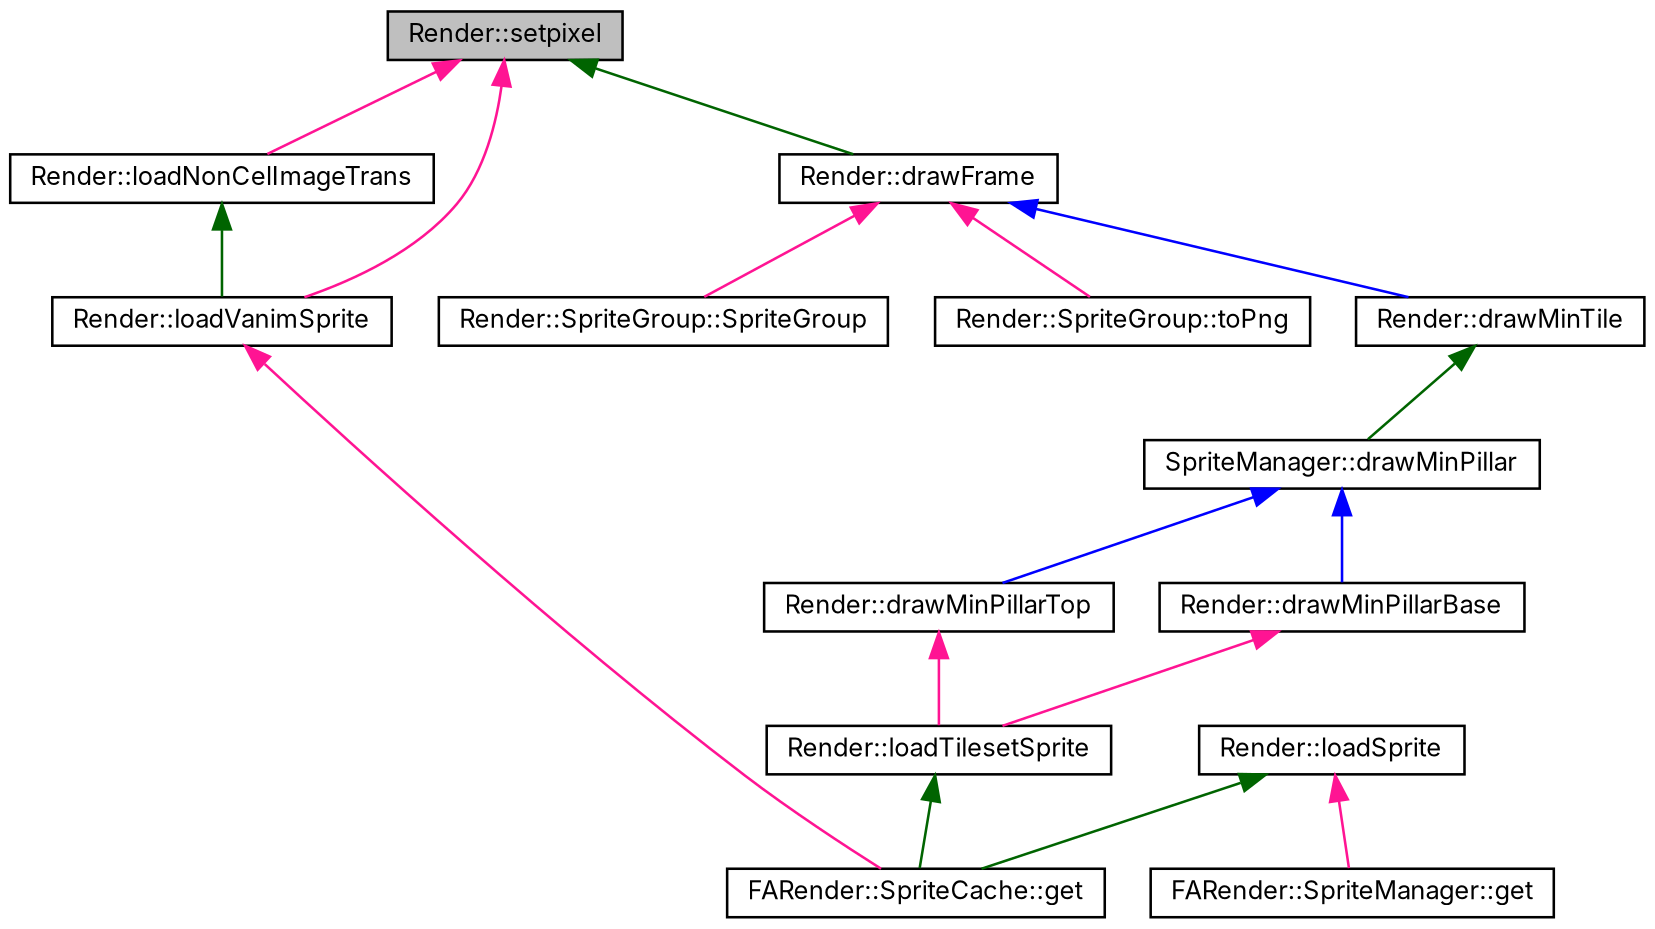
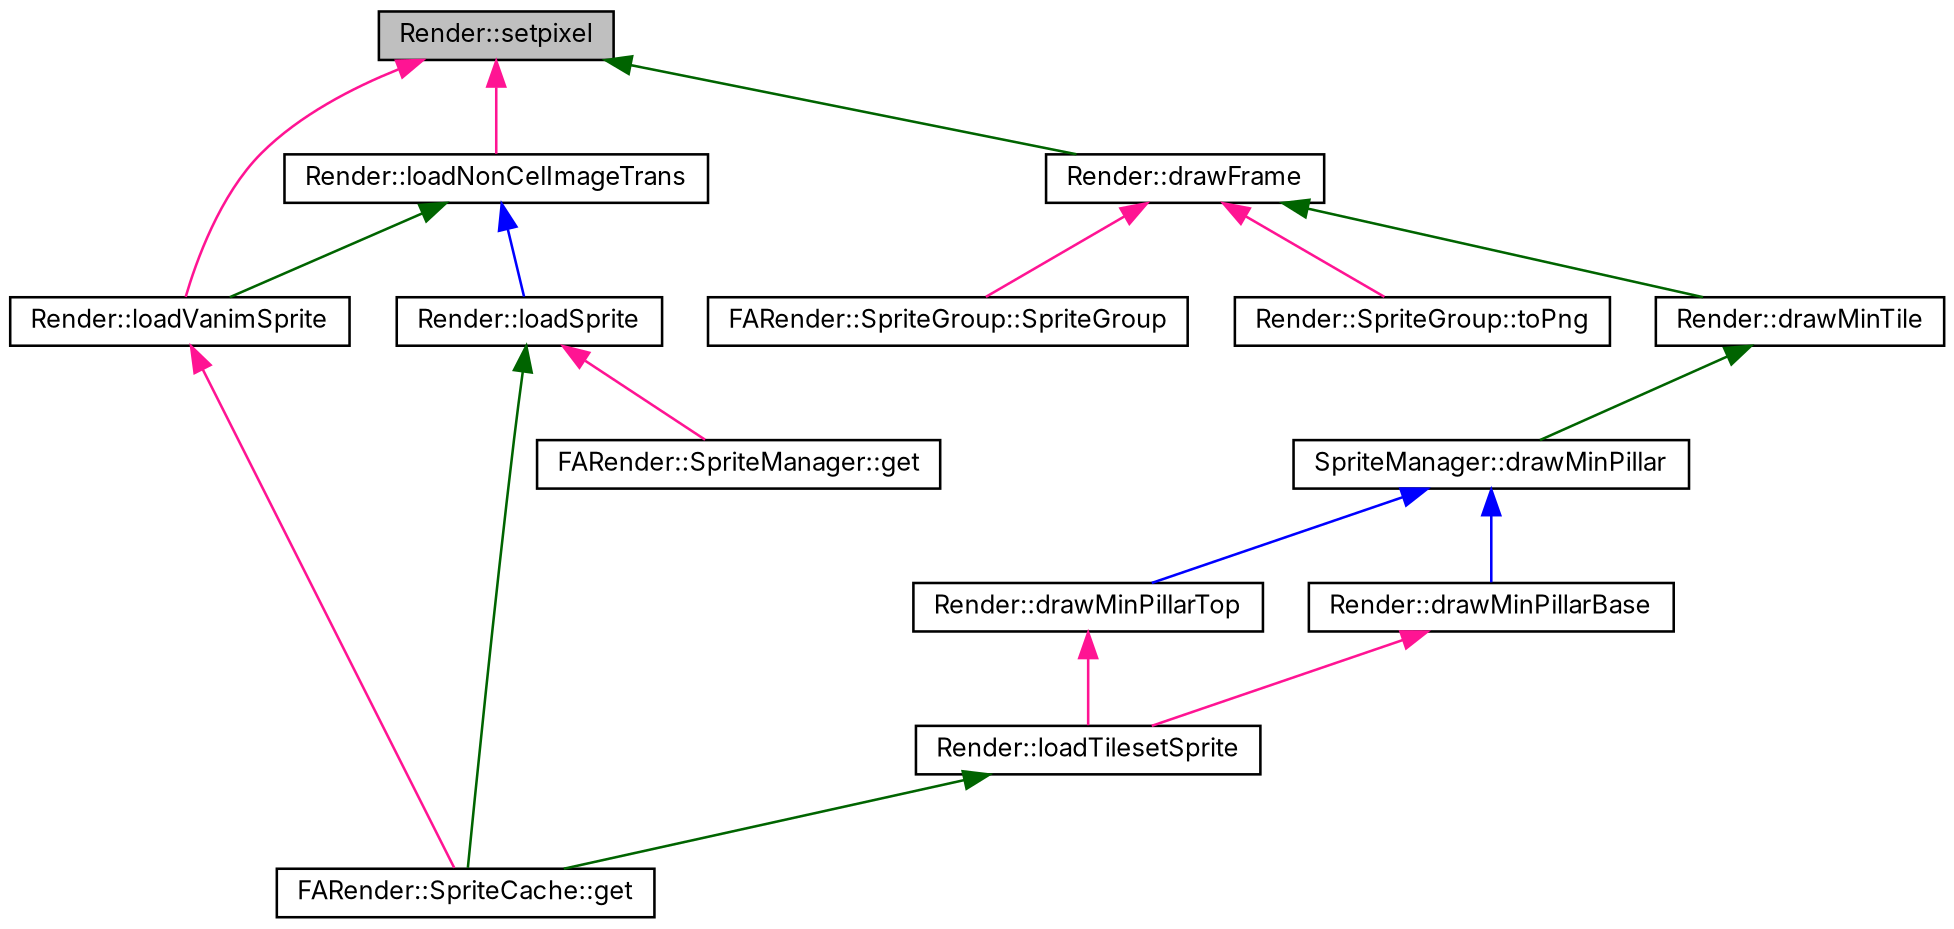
  digraph {
    fontname=Inter
    rankdir=TB
    node [color=black fillcolor=white fontname=Inter fontsize=10 shape=record style=filled]
    edge [color=deeppink dir=back fontname=Inter fontsize=10 labelfontname=Helvetica labelfontsize=10 style=solid]
    n1 [fillcolor=grey75 fontcolor=black height=0.2 label="Render::setpixel" width=0.4]
    n2 [height=0.2 label="Render::loadNonCelImageTrans" width=0.4]
    n3 [height=0.2 label="Render::loadVanimSprite" width=0.4]
    n4 [height=0.2 label="Render::drawFrame" width=0.4]
    n5 [height=0.2 label="Render::loadSprite" width=0.4]
    n6 [height=0.2 label="FARender::SpriteCache::get" width=0.4]
-   n7 [height=0.2 label="Render::SpriteGroup::SpriteGroup" width=0.4]
+   n7 [height=0.2 label="FARender::SpriteGroup::SpriteGroup" width=0.4]
    n8 [height=0.2 label="Render::SpriteGroup::toPng" width=0.4]
    n9 [height=0.2 label="Render::drawMinTile" width=0.4]
    n10 [height=0.2 label="FARender::SpriteManager::get" width=0.4]
    n11 [height=0.2 label="SpriteManager::drawMinPillar" width=0.4]
    n12 [height=0.2 label="Render::drawMinPillarTop" width=0.4]
    n13 [height=0.2 label="Render::drawMinPillarBase" width=0.4]
    n14 [height=0.2 label="Render::loadTilesetSprite" width=0.4]
    n1 -> n2
    n1 -> n3
    n1 -> n4 [color=darkgreen]
    n2 -> n3 [color=darkgreen]
+   n2 -> n5 [color=blue]
    n3 -> n6
    n4 -> n7
    n4 -> n8
-   n4 -> n9 [color=blue]
+   n4 -> n9 [color=darkgreen]
    n5 -> n6 [color=darkgreen]
    n5 -> n10
    n9 -> n11 [color=darkgreen]
    n11 -> n12 [color=blue]
    n11 -> n13 [color=blue]
    n12 -> n14
    n13 -> n14
    n14 -> n6 [color=darkgreen]
  }
